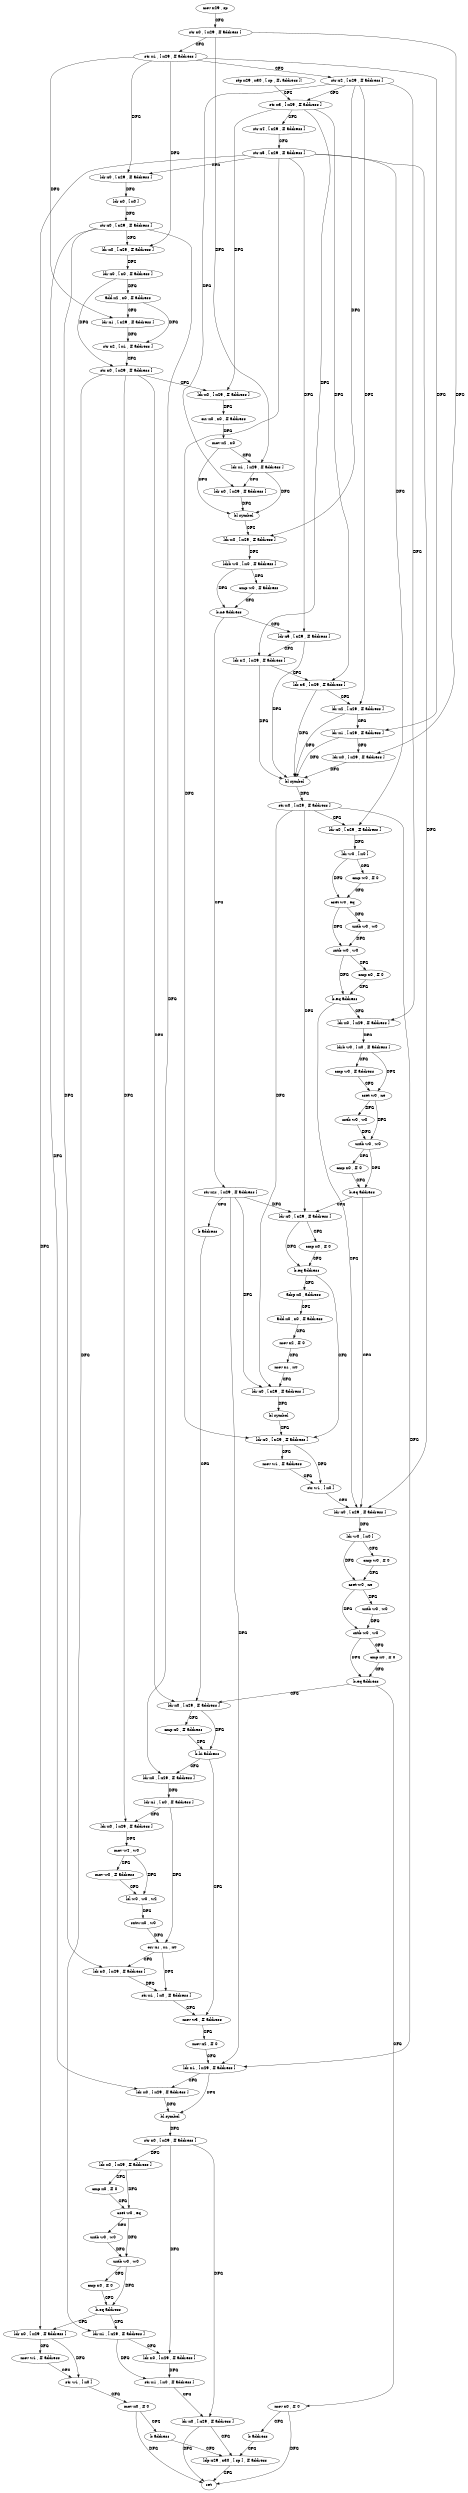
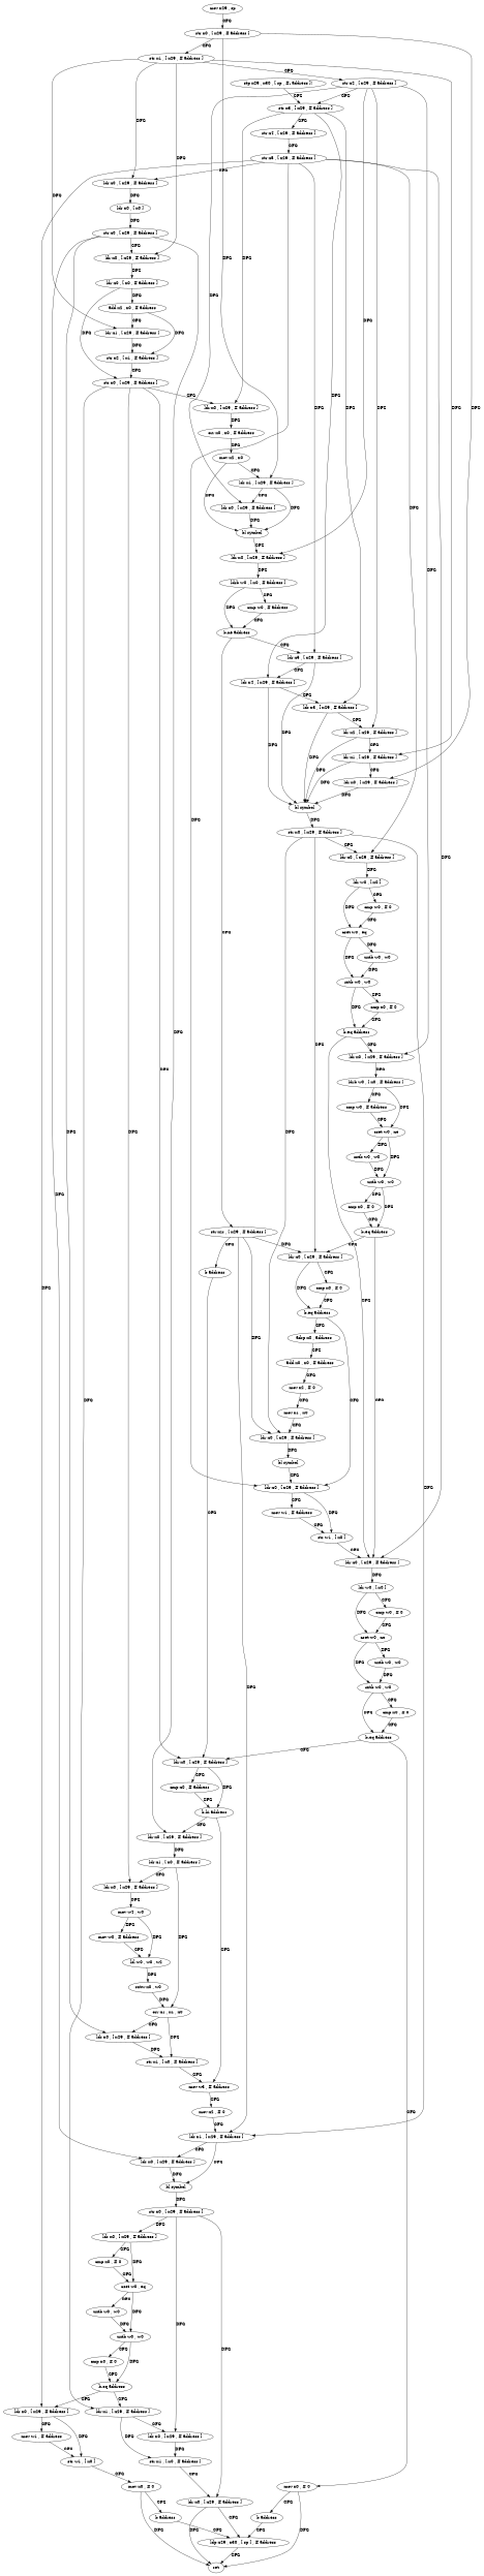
  digraph {
    n1 [label="stp x29 , x30 , [ sp , #- address ]!"]
    n2 [label="str x3 , [ x29 , # address ]"]
    n3 [label="mov x29 , sp"]
    n4 [label="str x0 , [ x29 , # address ]"]
    n5 [label="str x1 , [ x29 , # address ]"]
    n6 [label="ldr x1 , [ x29 , # address ]"]
    n7 [label="ldr x0 , [ x29 , # address ]"]
    n8 [label="str x2 , [ x29 , # address ]"]
    n9 [label="ldr x0 , [ x29 , # address ]"]
    n10 [label="ldr x0 , [ x29 , # address ]"]
    n11 [label="ldr x1 , [ x29 , # address ]"]
    n12 [label="ldr x1 , [ x29 , # address ]"]
    n13 [label="ldr x0 , [ x29 , # address ]"]
    n14 [label="bl symbol"]
    n15 [label="bl symbol"]
    n16 [label="ldr x0 , [ x29 , # address ]"]
    n17 [label="ldr x2 , [ x29 , # address ]"]
    n18 [label="ldr x0 , [ x29 , # address ]"]
    n19 [label="ldr x0 , [ x0 ]"]
    n20 [label="ldr x0 , [ x0 , # address ]"]
    n21 [label="str x2 , [ x1 , # address ]"]
    n22 [label="str x4 , [ x29 , # address ]"]
    n23 [label="ldr x0 , [ x29 , # address ]"]
    n24 [label="ldr x3 , [ x29 , # address ]"]
    n25 [label="ldr x4 , [ x29 , # address ]"]
    n26 [label="ldrb w0 , [ x0 , # address ]"]
    n27 [label="ldrb w0 , [ x0 , # address ]"]
    n28 [label="str x5 , [ x29 , # address ]"]
    n29 [label="orr x0 , x0 , # address"]
    n30 [label="ldr x5 , [ x29 , # address ]"]
    n31 [label="ldr x0 , [ x29 , # address ]"]
    n32 [label="ldr x0 , [ x29 , # address ]"]
    n33 [label="ldr x0 , [ x29 , # address ]"]
    n34 [label="ldr x0 , [ x29 , # address ]"]
    n35 [label="ldr w0 , [ x0 ]"]
    n36 [label="ldr w0 , [ x0 ]"]
    n37 [label="mov w1 , # address"]
    n38 [label="str w1 , [ x0 ]"]
    n39 [label="mov w1 , # address"]
    n40 [label="str w1 , [ x0 ]"]
    n41 [label="str x0 , [ x29 , # address ]"]
    n42 [label="ldr x0 , [ x29 , # address ]"]
    n43 [label="ldr x0 , [ x29 , # address ]"]
    n44 [label="ldr x0 , [ x29 , # address ]"]
    n45 [label="ldr x1 , [ x0 , # address ]"]
    n46 [label="bl symbol"]
    n47 [label="str x1 , [ x0 , # address ]"]
    n48 [label="add x2 , x0 , # address"]
    n49 [label="str x0 , [ x29 , # address ]"]
    n50 [label="ldr x0 , [ x29 , # address ]"]
    n51 [label="ldr x1 , [ x29 , # address ]"]
    n52 [label="ldr x0 , [ x29 , # address ]"]
    n53 [label="cmp x0 , # address"]
    n54 [label="b.hi address"]
    n55 [label="ldr x0 , [ x29 , # address ]"]
    n56 [label="str x1 , [ x0 , # address ]"]
    n57 [label="mov w4 , w0"]
    n58 [label="mov x2 , x0"]
    n59 [label="cmp w0 , # address"]
    n60 [label="b.ne address"]
    n61 [label="str xzr , [ x29 , # address ]"]
    n62 [label="b address"]
    n63 [label="ldr x0 , [ x29 , # address ]"]
    n64 [label="ldr x1 , [ x29 , # address ]"]
    n65 [label="ldr x0 , [ x29 , # address ]"]
    n66 [label="str x0 , [ x29 , # address ]"]
    n67 [label="cmp x0 , # 0"]
    n68 [label="b.eq address"]
    n69 [label="bl symbol"]
    n70 [label="cmp w0 , # 0"]
    n71 [label="cset w0 , eq"]
    n72 [label="uxtb w0 , w0"]
    n73 [label="uxtb w0 , w0"]
    n74 [label="cmp x0 , # 0"]
    n75 [label="b.eq address"]
    n76 [label="cmp w0 , # 0"]
    n77 [label="cset w0 , ne"]
    n78 [label="cmp w0 , # address"]
    n79 [label="cset w0 , ne"]
    n80 [label="mov w3 , # address"]
    n81 [label="uxtb w0 , w0"]
    n82 [label="uxtb w0 , w0"]
    n83 [label="cmp x0 , # 0"]
    n84 [label="b.eq address"]
    n85 [label="mov x0 , # 0"]
    n86 [label="b address"]
    n87 [label=ret]
    n88 [label="ldp x29 , x30 , [ sp ] , # address"]
    n89 [label="uxtb w0 , w0"]
    n90 [label="uxtb w0 , w0"]
    n91 [label="cmp x0 , # 0"]
    n92 [label="b.eq address"]
    n93 [label="adrp x0 , address"]
    n94 [label="mov x2 , # 0"]
    n95 [label="orr x1 , x1 , x0"]
    n96 [label="add x0 , x0 , # address"]
    n97 [label="mov x2 , # 0"]
    n98 [label="str x0 , [ x29 , # address ]"]
    n99 [label="ldr x0 , [ x29 , # address ]"]
    n100 [label="ldr x0 , [ x29 , # address ]"]
    n101 [label="cmp x0 , # 0"]
    n102 [label="cset w0 , eq"]
    n103 [label="uxtb w0 , w0"]
    n104 [label="uxtb w0 , w0"]
    n105 [label="cmp x0 , # 0"]
    n106 [label="b.eq address"]
    n107 [label="mov x0 , # 0"]
    n108 [label="mov w0 , # address"]
    n109 [label="lsl w0 , w0 , w2"]
    n110 [label="sxtw x0 , w0"]
    n111 [label="mov x1 , x0"]
    n112 [label="b address"]
    n1 -> n2 [label=CFG]
    n2 -> n22 [label=CFG]
    n2 -> n23 [label=DFG]
    n2 -> n24 [label=DFG]
    n2 -> n25 [label=DFG]
    n3 -> n4 [label=CFG]
    n4 -> n5 [label=CFG]
    n4 -> n6 [label=DFG]
    n4 -> n7 [label=DFG]
    n5 -> n8 [label=CFG]
    n5 -> n9 [label=DFG]
    n5 -> n10 [label=DFG]
    n5 -> n11 [label=DFG]
    n5 -> n12 [label=DFG]
    n6 -> n13 [label=CFG]
    n6 -> n14 [label=DFG]
    n7 -> n15 [label=DFG]
    n8 -> n2 [label=CFG]
    n8 -> n13 [label=DFG]
    n8 -> n16 [label=DFG]
    n8 -> n17 [label=DFG]
    n8 -> n18 [label=DFG]
    n9 -> n19 [label=DFG]
    n10 -> n20 [label=DFG]
    n11 -> n21 [label=DFG]
    n12 -> n7 [label=CFG]
    n12 -> n15 [label=DFG]
    n13 -> n14 [label=DFG]
    n14 -> n16 [label=CFG]
    n15 -> n66 [label=DFG]
    n16 -> n26 [label=DFG]
    n17 -> n12 [label=CFG]
    n17 -> n15 [label=DFG]
    n18 -> n27 [label=DFG]
    n19 -> n41 [label=DFG]
    n20 -> n48 [label=DFG]
    n20 -> n49 [label=DFG]
    n21 -> n49 [label=CFG]
    n22 -> n28 [label=CFG]
    n23 -> n29 [label=DFG]
    n24 -> n15 [label=DFG]
    n24 -> n17 [label=CFG]
    n25 -> n15 [label=DFG]
    n25 -> n24 [label=CFG]
    n26 -> n59 [label=CFG]
    n26 -> n60 [label=DFG]
    n27 -> n78 [label=CFG]
    n27 -> n79 [label=DFG]
    n28 -> n9 [label=CFG]
    n28 -> n30 [label=DFG]
    n28 -> n31 [label=DFG]
    n28 -> n32 [label=DFG]
    n28 -> n33 [label=DFG]
    n28 -> n34 [label=DFG]
    n29 -> n58 [label=DFG]
    n30 -> n15 [label=DFG]
    n30 -> n25 [label=CFG]
    n31 -> n35 [label=DFG]
    n32 -> n36 [label=DFG]
    n33 -> n37 [label=CFG]
    n33 -> n38 [label=DFG]
    n34 -> n39 [label=CFG]
    n34 -> n40 [label=DFG]
    n35 -> n70 [label=CFG]
    n35 -> n71 [label=DFG]
    n36 -> n76 [label=CFG]
    n36 -> n77 [label=DFG]
    n37 -> n38 [label=CFG]
    n38 -> n32 [label=CFG]
    n39 -> n40 [label=CFG]
    n40 -> n107 [label=CFG]
    n41 -> n10 [label=CFG]
    n41 -> n42 [label=DFG]
    n41 -> n43 [label=DFG]
    n41 -> n44 [label=DFG]
    n42 -> n45 [label=DFG]
    n43 -> n46 [label=DFG]
    n44 -> n47 [label=DFG]
    n45 -> n52 [label=CFG]
    n45 -> n95 [label=DFG]
    n46 -> n98 [label=DFG]
    n47 -> n80 [label=CFG]
    n48 -> n11 [label=CFG]
    n48 -> n21 [label=DFG]
    n49 -> n23 [label=CFG]
    n49 -> n50 [label=DFG]
    n49 -> n51 [label=DFG]
    n49 -> n52 [label=DFG]
    n50 -> n53 [label=CFG]
    n50 -> n54 [label=DFG]
    n51 -> n55 [label=CFG]
    n51 -> n56 [label=DFG]
    n52 -> n57 [label=DFG]
    n53 -> n54 [label=CFG]
    n54 -> n42 [label=CFG]
    n54 -> n80 [label=CFG]
    n55 -> n56 [label=DFG]
    n56 -> n100 [label=CFG]
-   n57 -> n108 [label=CFG]
+   n57 -> n108 [label=DFG]
    n57 -> n109 [label=DFG]
    n58 -> n6 [label=CFG]
    n58 -> n14 [label=DFG]
    n59 -> n60 [label=CFG]
    n60 -> n30 [label=CFG]
    n60 -> n61 [label=CFG]
    n61 -> n62 [label=CFG]
    n61 -> n63 [label=DFG]
    n61 -> n64 [label=DFG]
    n61 -> n65 [label=DFG]
    n62 -> n50 [label=CFG]
    n63 -> n67 [label=CFG]
    n63 -> n68 [label=DFG]
    n64 -> n43 [label=CFG]
    n64 -> n46 [label=DFG]
    n65 -> n69 [label=DFG]
    n66 -> n31 [label=CFG]
    n66 -> n63 [label=DFG]
    n66 -> n64 [label=DFG]
    n66 -> n65 [label=DFG]
    n67 -> n68 [label=CFG]
    n68 -> n33 [label=CFG]
    n68 -> n93 [label=CFG]
    n69 -> n33 [label=CFG]
    n70 -> n71 [label=CFG]
    n71 -> n72 [label=DFG]
    n71 -> n73 [label=DFG]
    n72 -> n73 [label=DFG]
    n73 -> n74 [label=CFG]
    n73 -> n75 [label=DFG]
    n74 -> n75 [label=CFG]
    n75 -> n18 [label=CFG]
    n75 -> n32 [label=CFG]
    n76 -> n77 [label=CFG]
    n77 -> n81 [label=DFG]
    n77 -> n82 [label=DFG]
    n78 -> n79 [label=CFG]
    n79 -> n89 [label=DFG]
    n79 -> n90 [label=DFG]
    n80 -> n94 [label=CFG]
    n81 -> n82 [label=DFG]
    n82 -> n83 [label=CFG]
    n82 -> n84 [label=DFG]
    n83 -> n84 [label=CFG]
    n84 -> n50 [label=CFG]
    n84 -> n85 [label=CFG]
    n85 -> n86 [label=CFG]
    n85 -> n87 [label=DFG]
    n86 -> n88 [label=CFG]
    n88 -> n87 [label=CFG]
    n89 -> n90 [label=DFG]
    n90 -> n91 [label=CFG]
    n90 -> n92 [label=DFG]
    n91 -> n92 [label=CFG]
    n92 -> n32 [label=CFG]
    n92 -> n63 [label=CFG]
    n93 -> n96 [label=CFG]
    n94 -> n64 [label=CFG]
    n95 -> n44 [label=CFG]
    n95 -> n47 [label=DFG]
    n96 -> n97 [label=CFG]
    n97 -> n111 [label=CFG]
    n98 -> n55 [label=DFG]
    n98 -> n99 [label=DFG]
    n98 -> n100 [label=DFG]
    n99 -> n101 [label=CFG]
    n99 -> n102 [label=DFG]
    n100 -> n87 [label=DFG]
    n100 -> n88 [label=CFG]
    n101 -> n102 [label=CFG]
    n102 -> n103 [label=DFG]
    n102 -> n104 [label=DFG]
    n103 -> n104 [label=DFG]
    n104 -> n105 [label=CFG]
    n104 -> n106 [label=DFG]
    n105 -> n106 [label=CFG]
    n106 -> n34 [label=CFG]
    n106 -> n51 [label=CFG]
    n107 -> n87 [label=DFG]
    n107 -> n112 [label=CFG]
    n108 -> n109 [label=CFG]
    n109 -> n110 [label=DFG]
    n110 -> n95 [label=DFG]
    n111 -> n65 [label=CFG]
    n112 -> n88 [label=CFG]
  }
